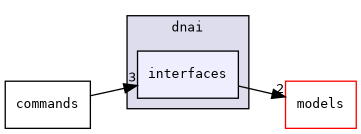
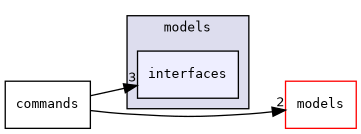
  digraph {
    compound=true
    fontname="DejaVu Sans Mono"
    rankdir=LR
    node [fontname="DejaVu Sans Mono" fontsize=10 shape=box style=filled]
    edge [fontname="DejaVu Sans Mono" labeldistance=1.5 labelfontname=Helvetica labelfontsize=10]
    n1 [fillcolor="#eeeeff" label=interfaces pencolor=black]
    n2 [color=red fillcolor=white label=models]
    n3 [label=commands style=""]
    subgraph cluster_1 {
      bgcolor="#ddddee"
      fontsize=10
-     label=dnai
+     label=models
      pencolor=black
      n1
    }
-   n1 -> n2 [headlabel=2]
+   n3 -> n2 [headlabel=2]
    n3 -> n1 [headlabel=3]
  }
